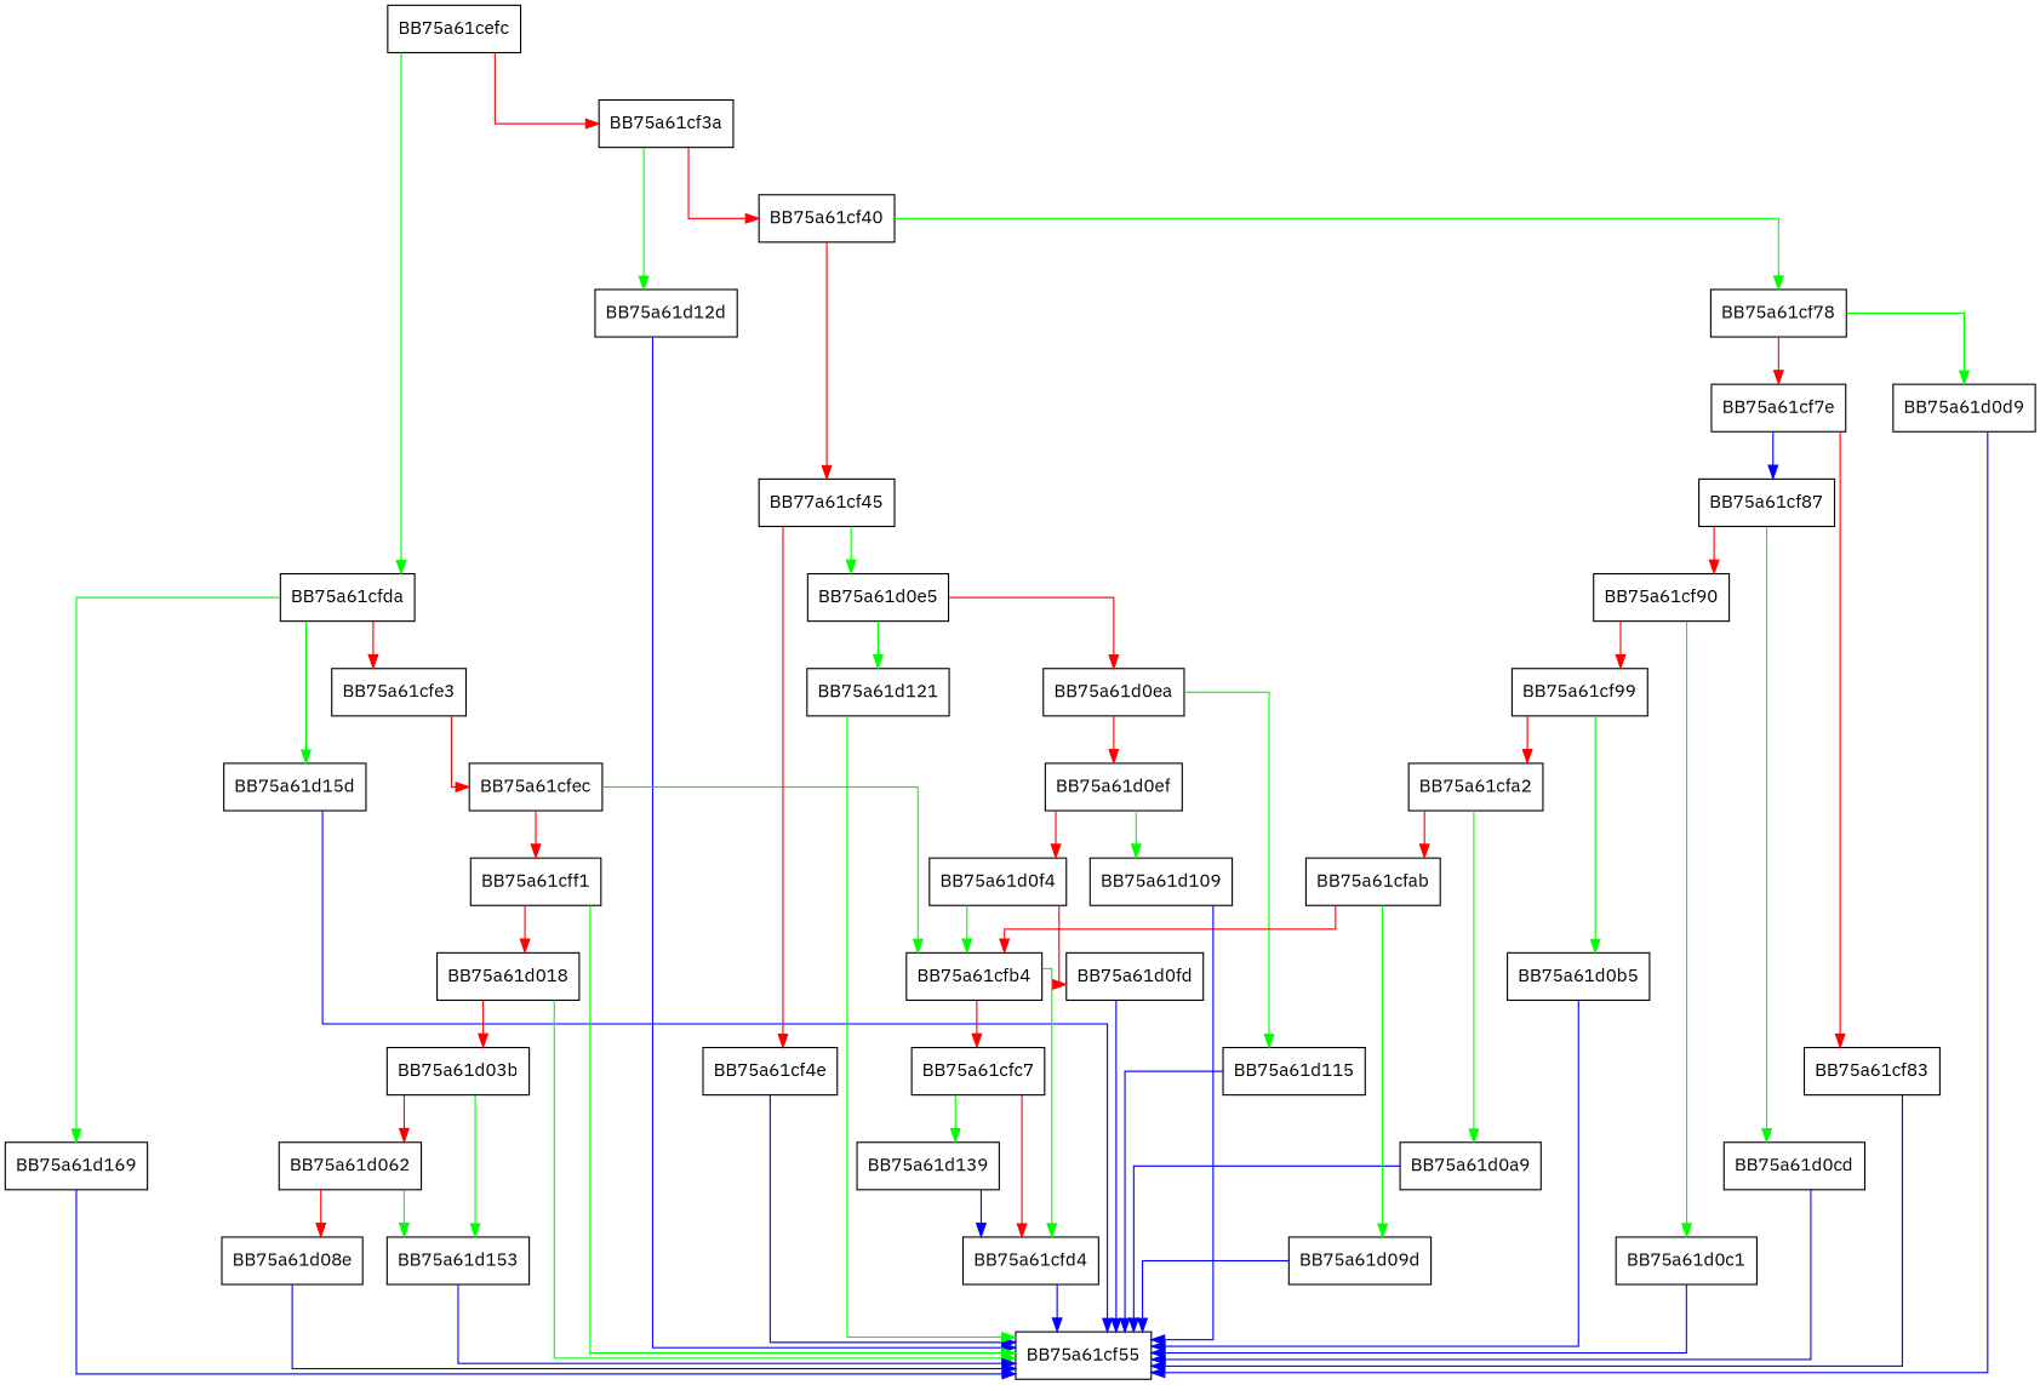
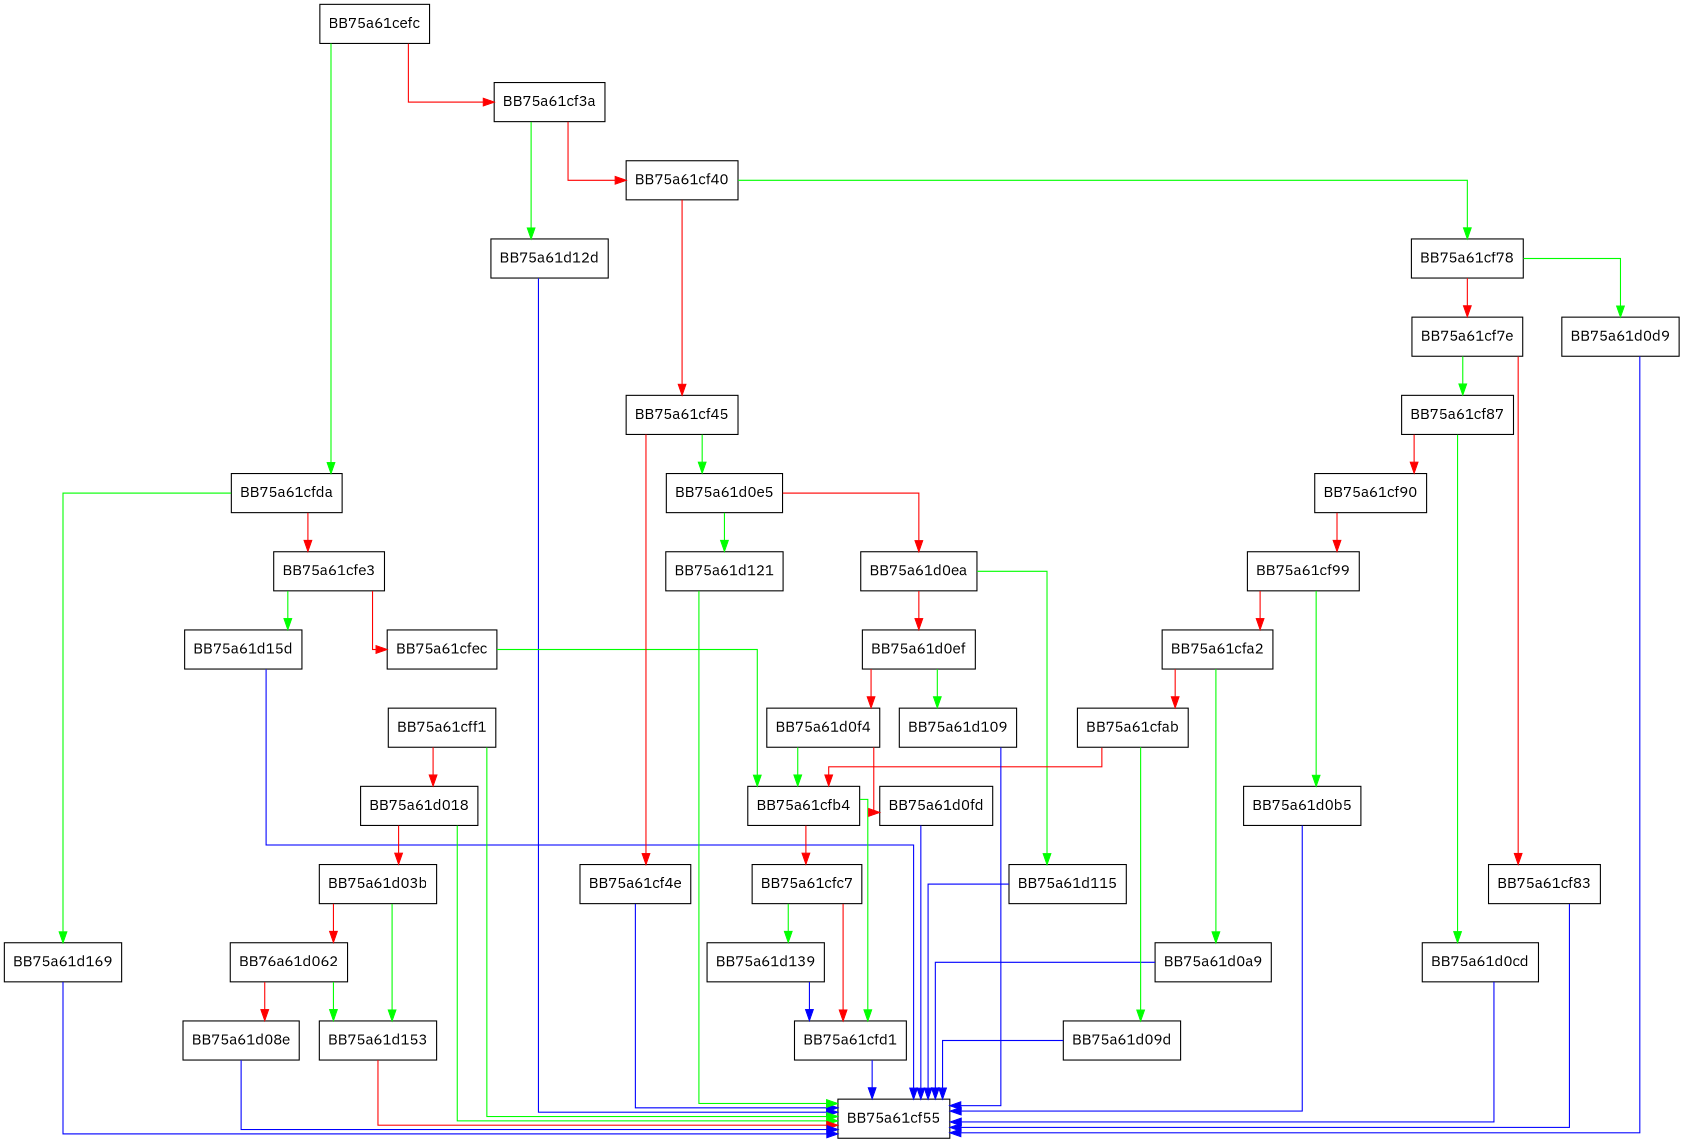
  digraph {
    fontname="IBM Plex Sans"
    splines=ortho
    node [fontname="IBM Plex Sans" shape=box]
    edge [color=green fontname="IBM Plex Sans"]
    BB75a61cefc
    BB75a61cfda
    BB75a61cf3a
    BB75a61d169
    BB75a61cfe3
    BB75a61d12d
    BB75a61cf40
    BB75a61cf55
    BB75a61d15d
    BB75a61cfec
    BB75a61cf78
-   BB75a61cf45 [label=BB77a61cf45]
+   BB75a61cf45
    BB75a61d0d9
    BB75a61cf7e
    BB75a61d0e5
    BB75a61cf4e
    BB75a61cf87
    n18 [label=BB75a61cf83]
    BB75a61d121
    BB75a61d0ea
    BB75a61d115
    BB75a61d0ef
    BB75a61d0cd
    BB75a61cf90
-   BB75a61d0c1
    BB75a61cf99
    BB75a61d0b5
    BB75a61cfa2
    BB75a61d0a9
    BB75a61cfab
    BB75a61d09d
    BB75a61cfb4
-   BB75a61cfd1 [label=BB75a61cfd4]
+   BB75a61cfd1
    BB75a61cfc7
    BB75a61d139
    BB75a61cff1
    BB75a61d018
    BB75a61d03b
    BB75a61d153
-   BB75a61d062
+   BB75a61d062 [label=BB76a61d062]
    BB75a61d08e
    BB75a61d109
    BB75a61d0f4
    BB75a61d0fd
    BB75a61cefc -> BB75a61cfda
    BB75a61cefc -> BB75a61cf3a [color=red]
    BB75a61cfda -> BB75a61d169
    BB75a61cfda -> BB75a61cfe3 [color=red]
    BB75a61cf3a -> BB75a61d12d
    BB75a61cf3a -> BB75a61cf40 [color=red]
    BB75a61d169 -> BB75a61cf55 [color=blue]
-   BB75a61cfda -> BB75a61d15d
+   BB75a61cfe3 -> BB75a61d15d
    BB75a61cfe3 -> BB75a61cfec [color=red]
    BB75a61d12d -> BB75a61cf55 [color=blue]
    BB75a61cf40 -> BB75a61cf78
    BB75a61cf40 -> BB75a61cf45 [color=red]
    BB75a61d15d -> BB75a61cf55 [color=blue]
    BB75a61cfec -> BB75a61cfb4
-   BB75a61cfec -> BB75a61cff1 [color=red]
    BB75a61cf78 -> BB75a61d0d9
    BB75a61cf78 -> BB75a61cf7e [color=red]
    BB75a61cf45 -> BB75a61d0e5
    BB75a61cf45 -> BB75a61cf4e [color=red]
    BB75a61d0d9 -> BB75a61cf55 [color=blue]
-   BB75a61cf7e -> BB75a61cf87 [color=blue]
+   BB75a61cf7e -> BB75a61cf87
    BB75a61cf7e -> n18 [color=red]
    BB75a61d0e5 -> BB75a61d121
    BB75a61d0e5 -> BB75a61d0ea [color=red]
    BB75a61cf4e -> BB75a61cf55 [color=blue]
    BB75a61cf87 -> BB75a61d0cd
    BB75a61cf87 -> BB75a61cf90 [color=red]
    n18 -> BB75a61cf55 [color=blue]
    BB75a61d121 -> BB75a61cf55
    BB75a61d0ea -> BB75a61d115
    BB75a61d0ea -> BB75a61d0ef [color=red]
    BB75a61d115 -> BB75a61cf55 [color=blue]
    BB75a61d0ef -> BB75a61d109
    BB75a61d0ef -> BB75a61d0f4 [color=red]
    BB75a61d0cd -> BB75a61cf55 [color=blue]
-   BB75a61cf90 -> BB75a61d0c1
    BB75a61cf90 -> BB75a61cf99 [color=red]
-   BB75a61d0c1 -> BB75a61cf55 [color=blue]
    BB75a61cf99 -> BB75a61d0b5
    BB75a61cf99 -> BB75a61cfa2 [color=red]
    BB75a61d0b5 -> BB75a61cf55 [color=blue]
    BB75a61cfa2 -> BB75a61d0a9
    BB75a61cfa2 -> BB75a61cfab [color=red]
    BB75a61d0a9 -> BB75a61cf55 [color=blue]
    BB75a61cfab -> BB75a61d09d
    BB75a61cfab -> BB75a61cfb4 [color=red]
    BB75a61d09d -> BB75a61cf55 [color=blue]
    BB75a61cfb4 -> BB75a61cfd1
    BB75a61cfb4 -> BB75a61cfc7 [color=red]
    BB75a61cfd1 -> BB75a61cf55 [color=blue]
    BB75a61cfc7 -> BB75a61cfd1 [color=red]
    BB75a61cfc7 -> BB75a61d139
    BB75a61d139 -> BB75a61cfd1 [color=blue]
    BB75a61cff1 -> BB75a61cf55
    BB75a61cff1 -> BB75a61d018 [color=red]
    BB75a61d018 -> BB75a61cf55
    BB75a61d018 -> BB75a61d03b [color=red]
    BB75a61d03b -> BB75a61d153
    BB75a61d03b -> BB75a61d062 [color=red]
-   BB75a61d153 -> BB75a61cf55 [color=blue]
+   BB75a61d153 -> BB75a61cf55 [color=red]
    BB75a61d062 -> BB75a61d153
    BB75a61d062 -> BB75a61d08e [color=red]
    BB75a61d08e -> BB75a61cf55 [color=blue]
    BB75a61d109 -> BB75a61cf55 [color=blue]
    BB75a61d0f4 -> BB75a61cfb4
    BB75a61d0f4 -> BB75a61d0fd [color=red]
    BB75a61d0fd -> BB75a61cf55 [color=blue]
  }
